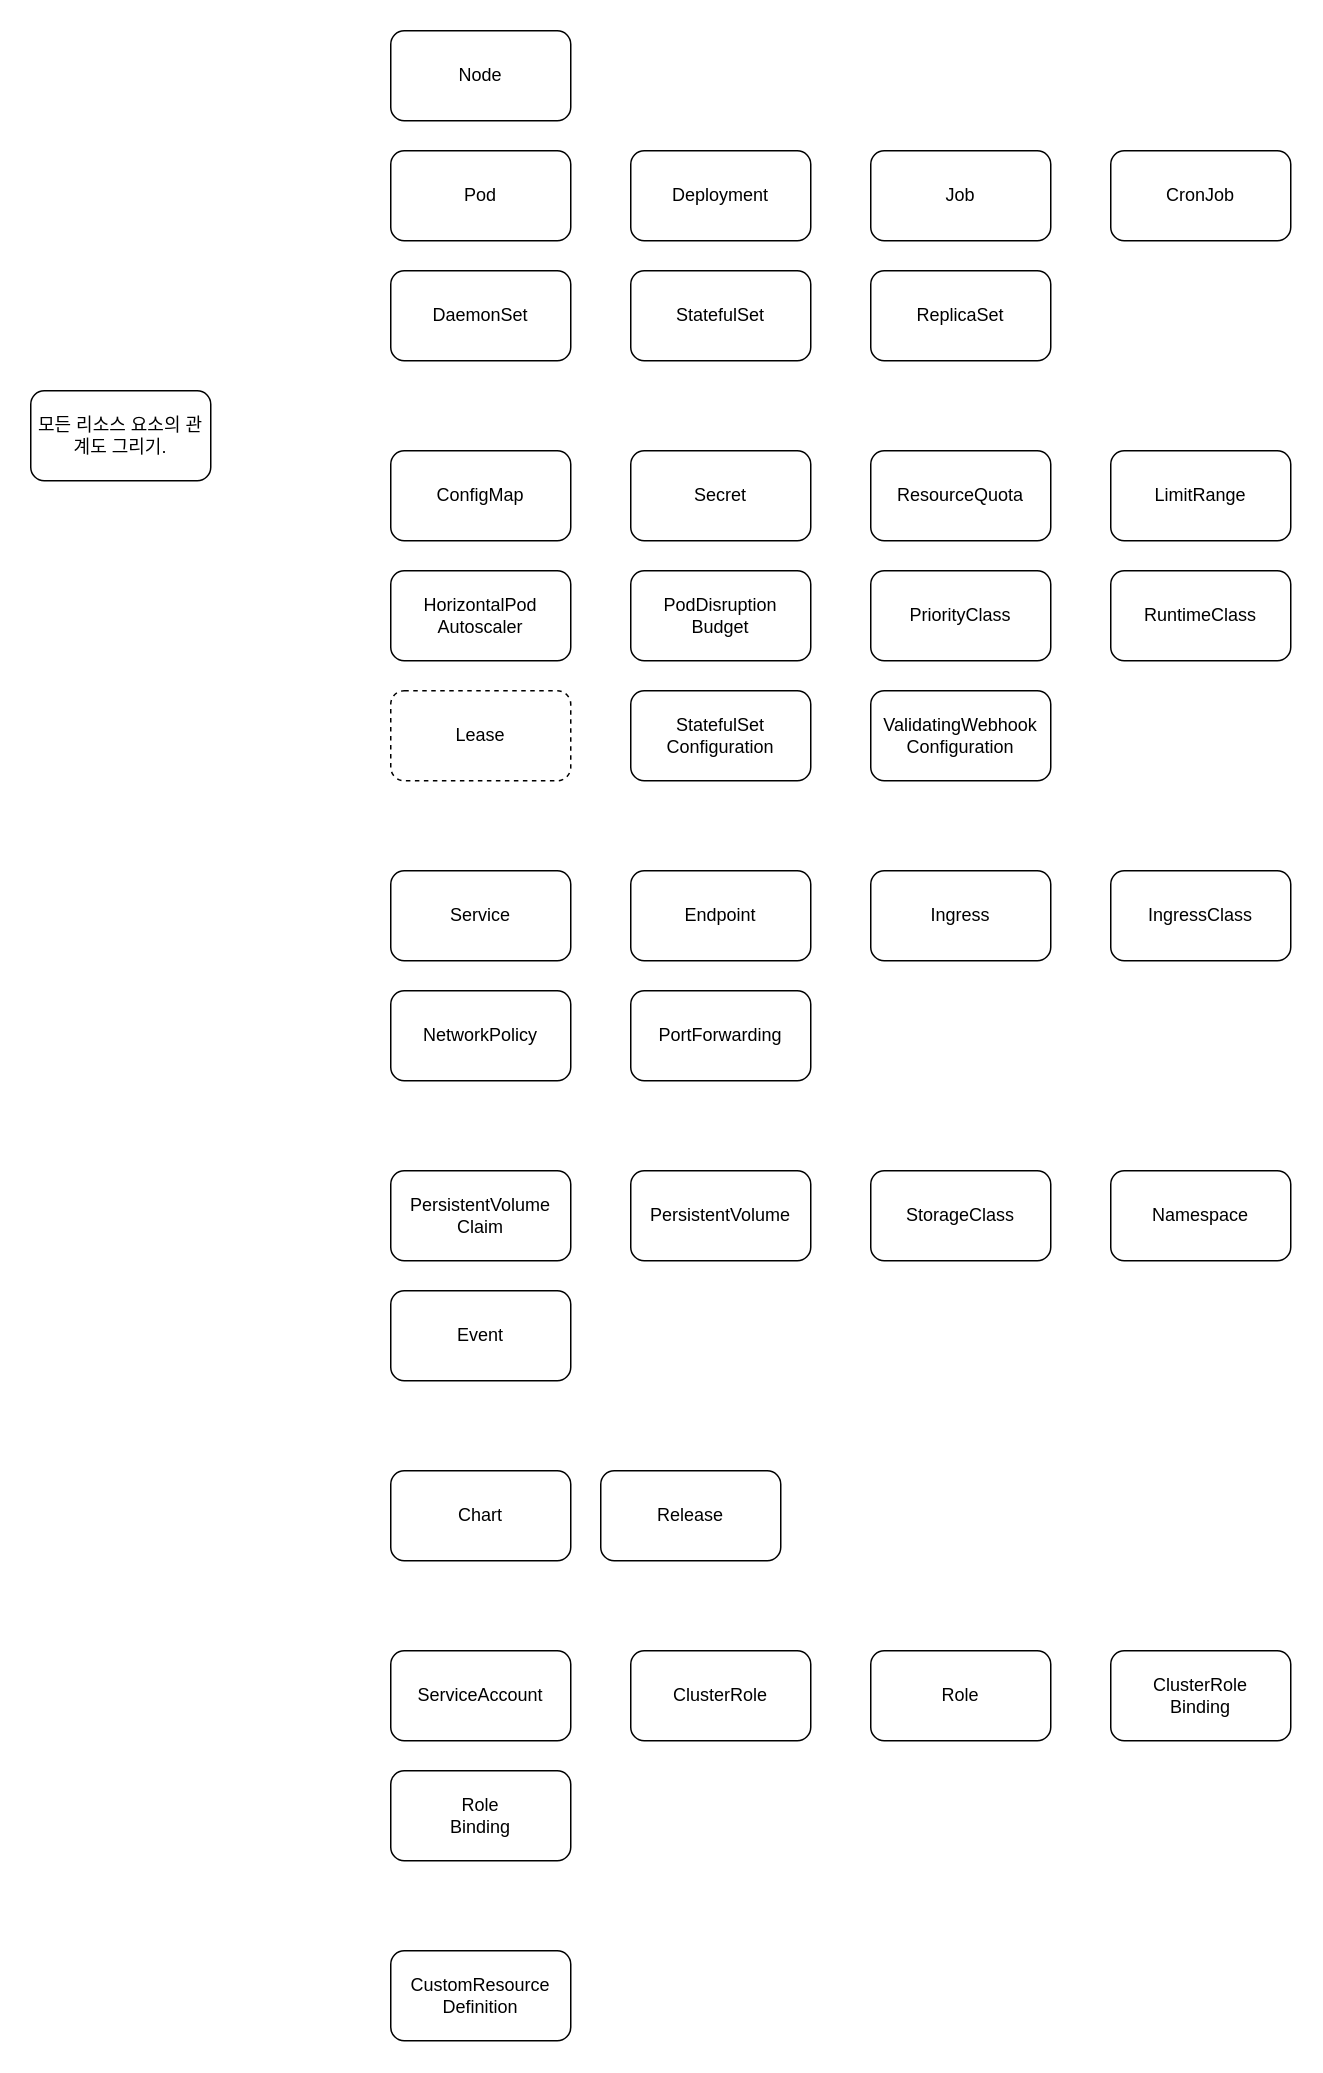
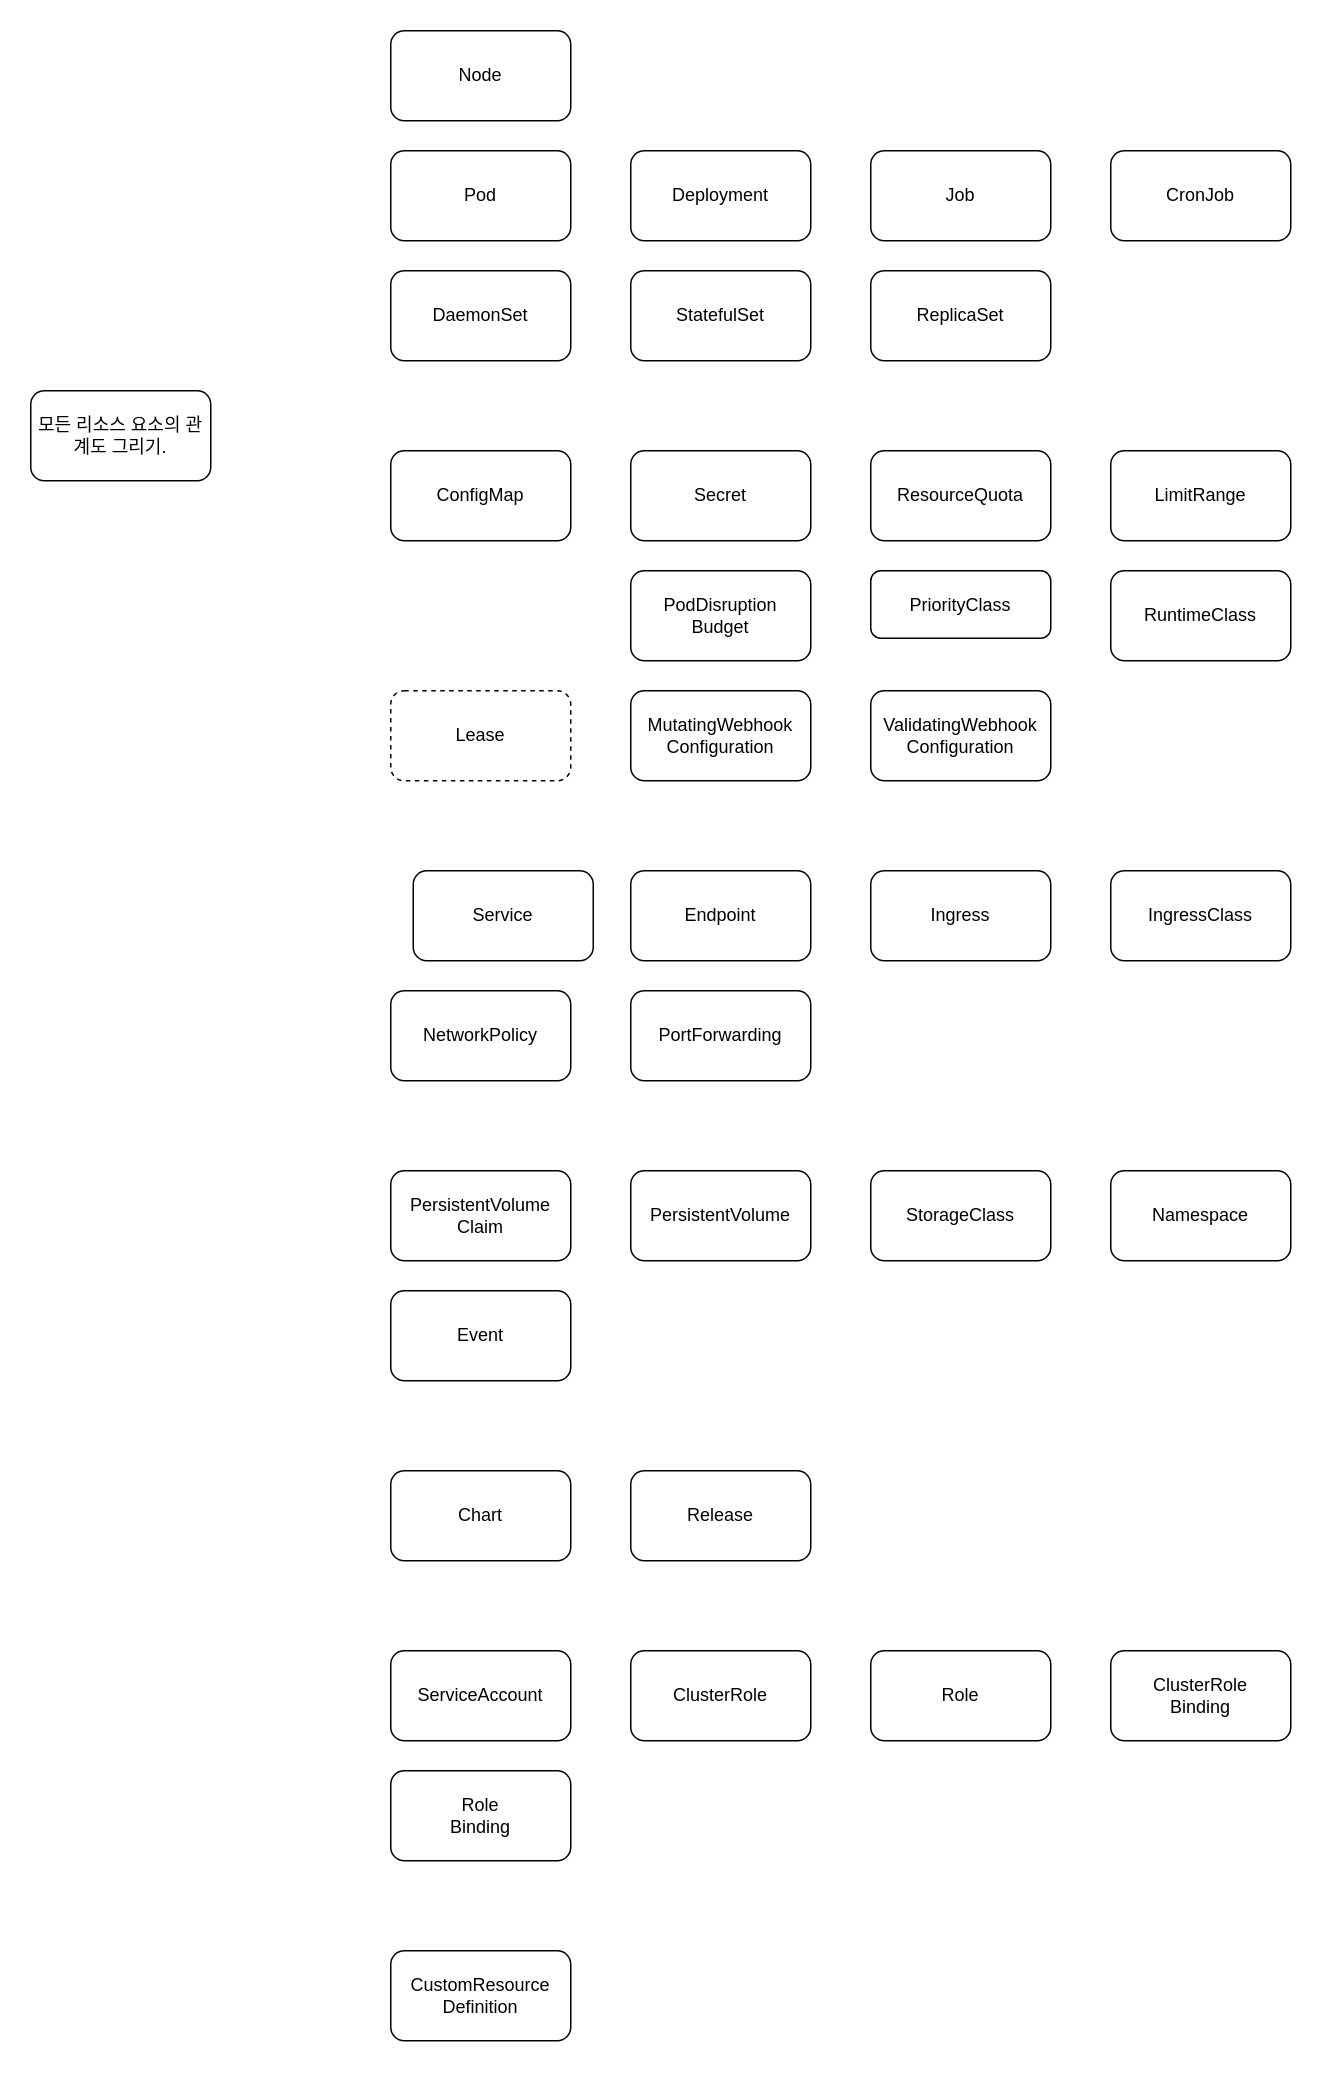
  <mxCell id="0" />
  <mxCell id="1" parent="0" />
  <mxCell id="2" value="모든 리소스 요소의 관계도 그리기." style="rounded=1;whiteSpace=wrap;html=1;" parent="1" vertex="1"><mxGeometry x="20" y="260" width="120" height="60" as="geometry" /></mxCell>
  <mxCell id="3" value="Node" style="rounded=1;whiteSpace=wrap;html=1;" parent="1" vertex="1"><mxGeometry x="260" y="20" width="120" height="60" as="geometry" /></mxCell>
  <mxCell id="4" value="Pod" style="rounded=1;whiteSpace=wrap;html=1;" parent="1" vertex="1"><mxGeometry x="260" y="100" width="120" height="60" as="geometry" /></mxCell>
  <mxCell id="5" value="Deployment" style="rounded=1;whiteSpace=wrap;html=1;" parent="1" vertex="1"><mxGeometry x="420" y="100" width="120" height="60" as="geometry" /></mxCell>
  <mxCell id="6" value="DaemonSet" style="rounded=1;whiteSpace=wrap;html=1;" parent="1" vertex="1"><mxGeometry x="260" y="180" width="120" height="60" as="geometry" /></mxCell>
  <mxCell id="7" value="StatefulSet" style="rounded=1;whiteSpace=wrap;html=1;" parent="1" vertex="1"><mxGeometry x="420" y="180" width="120" height="60" as="geometry" /></mxCell>
  <mxCell id="8" value="ReplicaSet" style="rounded=1;whiteSpace=wrap;html=1;" parent="1" vertex="1"><mxGeometry x="580" y="180" width="120" height="60" as="geometry" /></mxCell>
  <mxCell id="9" value="Job" style="rounded=1;whiteSpace=wrap;html=1;" parent="1" vertex="1"><mxGeometry x="580" y="100" width="120" height="60" as="geometry" /></mxCell>
  <mxCell id="10" value="CronJob" style="rounded=1;whiteSpace=wrap;html=1;" parent="1" vertex="1"><mxGeometry x="740" y="100" width="120" height="60" as="geometry" /></mxCell>
  <mxCell id="11" value="ConfigMap" style="rounded=1;whiteSpace=wrap;html=1;" parent="1" vertex="1"><mxGeometry x="260" y="300" width="120" height="60" as="geometry" /></mxCell>
  <mxCell id="12" value="Secret" style="rounded=1;whiteSpace=wrap;html=1;" parent="1" vertex="1"><mxGeometry x="420" y="300" width="120" height="60" as="geometry" /></mxCell>
  <mxCell id="13" value="ResourceQuota" style="rounded=1;whiteSpace=wrap;html=1;" parent="1" vertex="1"><mxGeometry x="580" y="300" width="120" height="60" as="geometry" /></mxCell>
  <mxCell id="14" value="LimitRange" style="rounded=1;whiteSpace=wrap;html=1;" parent="1" vertex="1"><mxGeometry x="740" y="300" width="120" height="60" as="geometry" /></mxCell>
- <mxCell id="15" value="&lt;div&gt;HorizontalPod&lt;/div&gt;&lt;div&gt;Autoscaler&lt;/div&gt;" style="rounded=1;whiteSpace=wrap;html=1;" parent="1" vertex="1"><mxGeometry x="260" y="380" width="120" height="60" as="geometry" /></mxCell>
  <mxCell id="16" value="&lt;div&gt;PodDisruption&lt;/div&gt;&lt;div&gt;Budget&lt;/div&gt;" style="rounded=1;whiteSpace=wrap;html=1;" parent="1" vertex="1"><mxGeometry x="420" y="380" width="120" height="60" as="geometry" /></mxCell>
- <mxCell id="17" value="PriorityClass" style="rounded=1;whiteSpace=wrap;html=1;" parent="1" vertex="1"><mxGeometry x="580" y="380" width="120" height="60" as="geometry" /></mxCell>
+ <mxCell id="17" value="PriorityClass" style="rounded=1;whiteSpace=wrap;html=1;" parent="1" vertex="1"><mxGeometry x="580" y="380" width="120" height="45" as="geometry" /></mxCell>
  <mxCell id="18" value="RuntimeClass" style="rounded=1;whiteSpace=wrap;html=1;" parent="1" vertex="1"><mxGeometry x="740" y="380" width="120" height="60" as="geometry" /></mxCell>
  <mxCell id="19" value="Lease" style="rounded=1;whiteSpace=wrap;html=1;dashed=1;" parent="1" vertex="1"><mxGeometry x="260" y="460" width="120" height="60" as="geometry" /></mxCell>
- <mxCell id="20" value="&lt;div&gt;StatefulSet&lt;/div&gt;&lt;div&gt;Configuration&lt;br&gt;&lt;/div&gt;" style="rounded=1;whiteSpace=wrap;html=1;" parent="1" vertex="1"><mxGeometry x="420" y="460" width="120" height="60" as="geometry" /></mxCell>
+ <mxCell id="20" value="&lt;div&gt;MutatingWebhook&lt;/div&gt;&lt;div&gt;Configuration&lt;br&gt;&lt;/div&gt;" style="rounded=1;whiteSpace=wrap;html=1;" parent="1" vertex="1"><mxGeometry x="420" y="460" width="120" height="60" as="geometry" /></mxCell>
  <mxCell id="21" value="&lt;div&gt;ValidatingWebhook&lt;/div&gt;&lt;div&gt;Configuration&lt;br&gt;&lt;/div&gt;" style="rounded=1;whiteSpace=wrap;html=1;" parent="1" vertex="1"><mxGeometry x="580" y="460" width="120" height="60" as="geometry" /></mxCell>
- <mxCell id="22" value="Service" style="rounded=1;whiteSpace=wrap;html=1;" parent="1" vertex="1"><mxGeometry x="260" y="580" width="120" height="60" as="geometry" /></mxCell>
+ <mxCell id="22" value="Service" style="rounded=1;whiteSpace=wrap;html=1;" parent="1" vertex="1"><mxGeometry x="275" y="580" width="120" height="60" as="geometry" /></mxCell>
  <mxCell id="23" value="Endpoint" style="rounded=1;whiteSpace=wrap;html=1;" parent="1" vertex="1"><mxGeometry x="420" y="580" width="120" height="60" as="geometry" /></mxCell>
  <mxCell id="24" value="Ingress" style="rounded=1;whiteSpace=wrap;html=1;" parent="1" vertex="1"><mxGeometry x="580" y="580" width="120" height="60" as="geometry" /></mxCell>
  <mxCell id="25" value="IngressClass" style="rounded=1;whiteSpace=wrap;html=1;" parent="1" vertex="1"><mxGeometry x="740" y="580" width="120" height="60" as="geometry" /></mxCell>
  <mxCell id="26" value="NetworkPolicy" style="rounded=1;whiteSpace=wrap;html=1;" parent="1" vertex="1"><mxGeometry x="260" y="660" width="120" height="60" as="geometry" /></mxCell>
  <mxCell id="27" value="PortForwarding" style="rounded=1;whiteSpace=wrap;html=1;" parent="1" vertex="1"><mxGeometry x="420" y="660" width="120" height="60" as="geometry" /></mxCell>
  <mxCell id="28" value="&lt;div&gt;PersistentVolume&lt;/div&gt;&lt;div&gt;Claim&lt;/div&gt;" style="rounded=1;whiteSpace=wrap;html=1;" parent="1" vertex="1"><mxGeometry x="260" y="780" width="120" height="60" as="geometry" /></mxCell>
  <mxCell id="29" value="&lt;div&gt;PersistentVolume&lt;/div&gt;" style="rounded=1;whiteSpace=wrap;html=1;" parent="1" vertex="1"><mxGeometry x="420" y="780" width="120" height="60" as="geometry" /></mxCell>
  <mxCell id="30" value="StorageClass" style="rounded=1;whiteSpace=wrap;html=1;" parent="1" vertex="1"><mxGeometry x="580" y="780" width="120" height="60" as="geometry" /></mxCell>
  <mxCell id="31" value="Namespace" style="rounded=1;whiteSpace=wrap;html=1;" parent="1" vertex="1"><mxGeometry x="740" y="780" width="120" height="60" as="geometry" /></mxCell>
  <mxCell id="32" value="Event" style="rounded=1;whiteSpace=wrap;html=1;" parent="1" vertex="1"><mxGeometry x="260" y="860" width="120" height="60" as="geometry" /></mxCell>
  <mxCell id="33" value="Chart" style="rounded=1;whiteSpace=wrap;html=1;" parent="1" vertex="1"><mxGeometry x="260" y="980" width="120" height="60" as="geometry" /></mxCell>
- <mxCell id="34" value="Release" style="rounded=1;whiteSpace=wrap;html=1;" parent="1" vertex="1"><mxGeometry x="400" y="980" width="120" height="60" as="geometry" /></mxCell>
+ <mxCell id="34" value="Release" style="rounded=1;whiteSpace=wrap;html=1;" parent="1" vertex="1"><mxGeometry x="420" y="980" width="120" height="60" as="geometry" /></mxCell>
  <mxCell id="35" value="ServiceAccount" style="rounded=1;whiteSpace=wrap;html=1;" parent="1" vertex="1"><mxGeometry x="260" y="1100" width="120" height="60" as="geometry" /></mxCell>
  <mxCell id="36" value="ClusterRole" style="rounded=1;whiteSpace=wrap;html=1;" parent="1" vertex="1"><mxGeometry x="420" y="1100" width="120" height="60" as="geometry" /></mxCell>
  <mxCell id="37" value="Role" style="rounded=1;whiteSpace=wrap;html=1;" parent="1" vertex="1"><mxGeometry x="580" y="1100" width="120" height="60" as="geometry" /></mxCell>
  <mxCell id="38" value="&lt;div&gt;ClusterRole&lt;/div&gt;&lt;div&gt;Binding&lt;br&gt;&lt;/div&gt;" style="rounded=1;whiteSpace=wrap;html=1;" parent="1" vertex="1"><mxGeometry x="740" y="1100" width="120" height="60" as="geometry" /></mxCell>
  <mxCell id="39" value="&lt;div&gt;Role&lt;/div&gt;&lt;div&gt;Binding&lt;br&gt;&lt;/div&gt;" style="rounded=1;whiteSpace=wrap;html=1;" parent="1" vertex="1"><mxGeometry x="260" y="1180" width="120" height="60" as="geometry" /></mxCell>
  <mxCell id="40" value="&lt;div&gt;CustomResource&lt;/div&gt;&lt;div&gt;Definition&lt;br&gt;&lt;/div&gt;" style="rounded=1;whiteSpace=wrap;html=1;" parent="1" vertex="1"><mxGeometry x="260" y="1300" width="120" height="60" as="geometry" /></mxCell>
